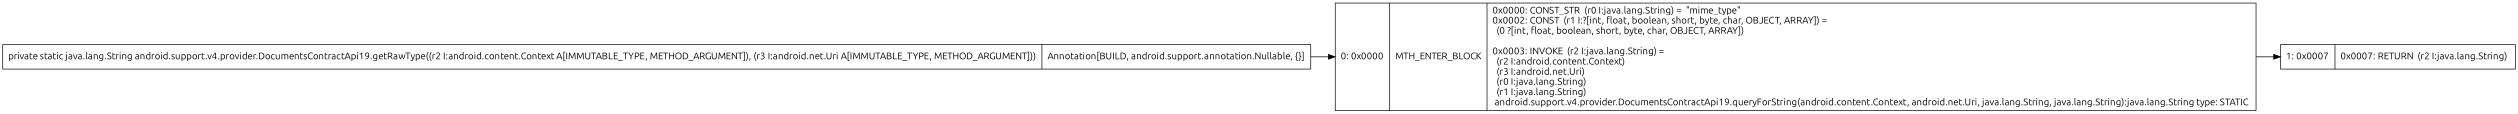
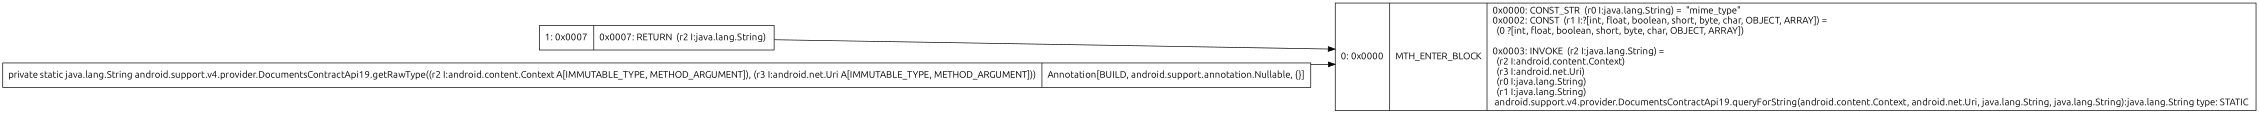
  digraph {
    rankdir=LR
    fontname=Ubuntu
    node [shape=record fontname=Ubuntu]
    edge [fontname=Ubuntu]
    n1 [label="{0\:\ 0x0000|MTH_ENTER_BLOCK\l|0x0000: CONST_STR  (r0 I:java.lang.String) =  \"mime_type\" \l0x0002: CONST  (r1 I:?[int, float, boolean, short, byte, char, OBJECT, ARRAY]) = \l  (0 ?[int, float, boolean, short, byte, char, OBJECT, ARRAY])\l \l0x0003: INVOKE  (r2 I:java.lang.String) = \l  (r2 I:android.content.Context)\l  (r3 I:android.net.Uri)\l  (r0 I:java.lang.String)\l  (r1 I:java.lang.String)\l android.support.v4.provider.DocumentsContractApi19.queryForString(android.content.Context, android.net.Uri, java.lang.String, java.lang.String):java.lang.String type: STATIC \l}"]
    n2 [label="{1\:\ 0x0007|0x0007: RETURN  (r2 I:java.lang.String) \l}"]
    n3 [label="{private static java.lang.String android.support.v4.provider.DocumentsContractApi19.getRawType((r2 I:android.content.Context A[IMMUTABLE_TYPE, METHOD_ARGUMENT]), (r3 I:android.net.Uri A[IMMUTABLE_TYPE, METHOD_ARGUMENT]))  | Annotation[BUILD, android.support.annotation.Nullable, \{\}]\l}"]
-   n1 -> n2
+   n2 -> n1
    n3 -> n1
  }
